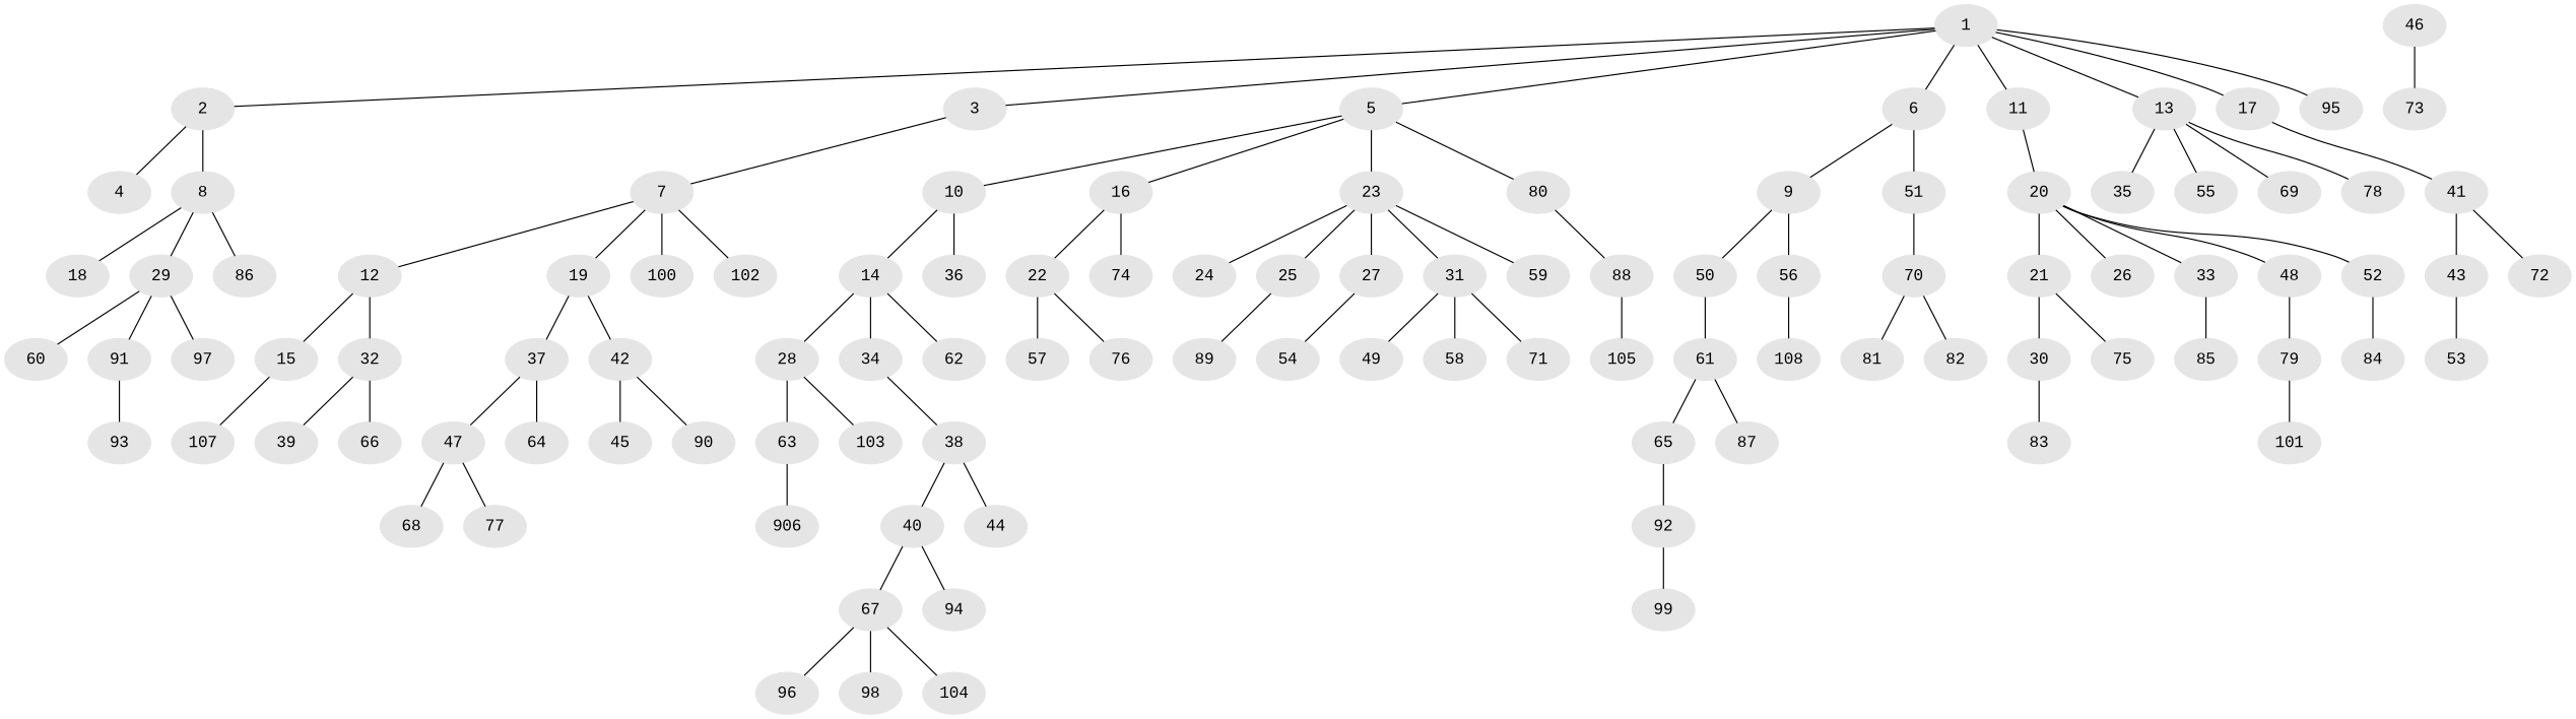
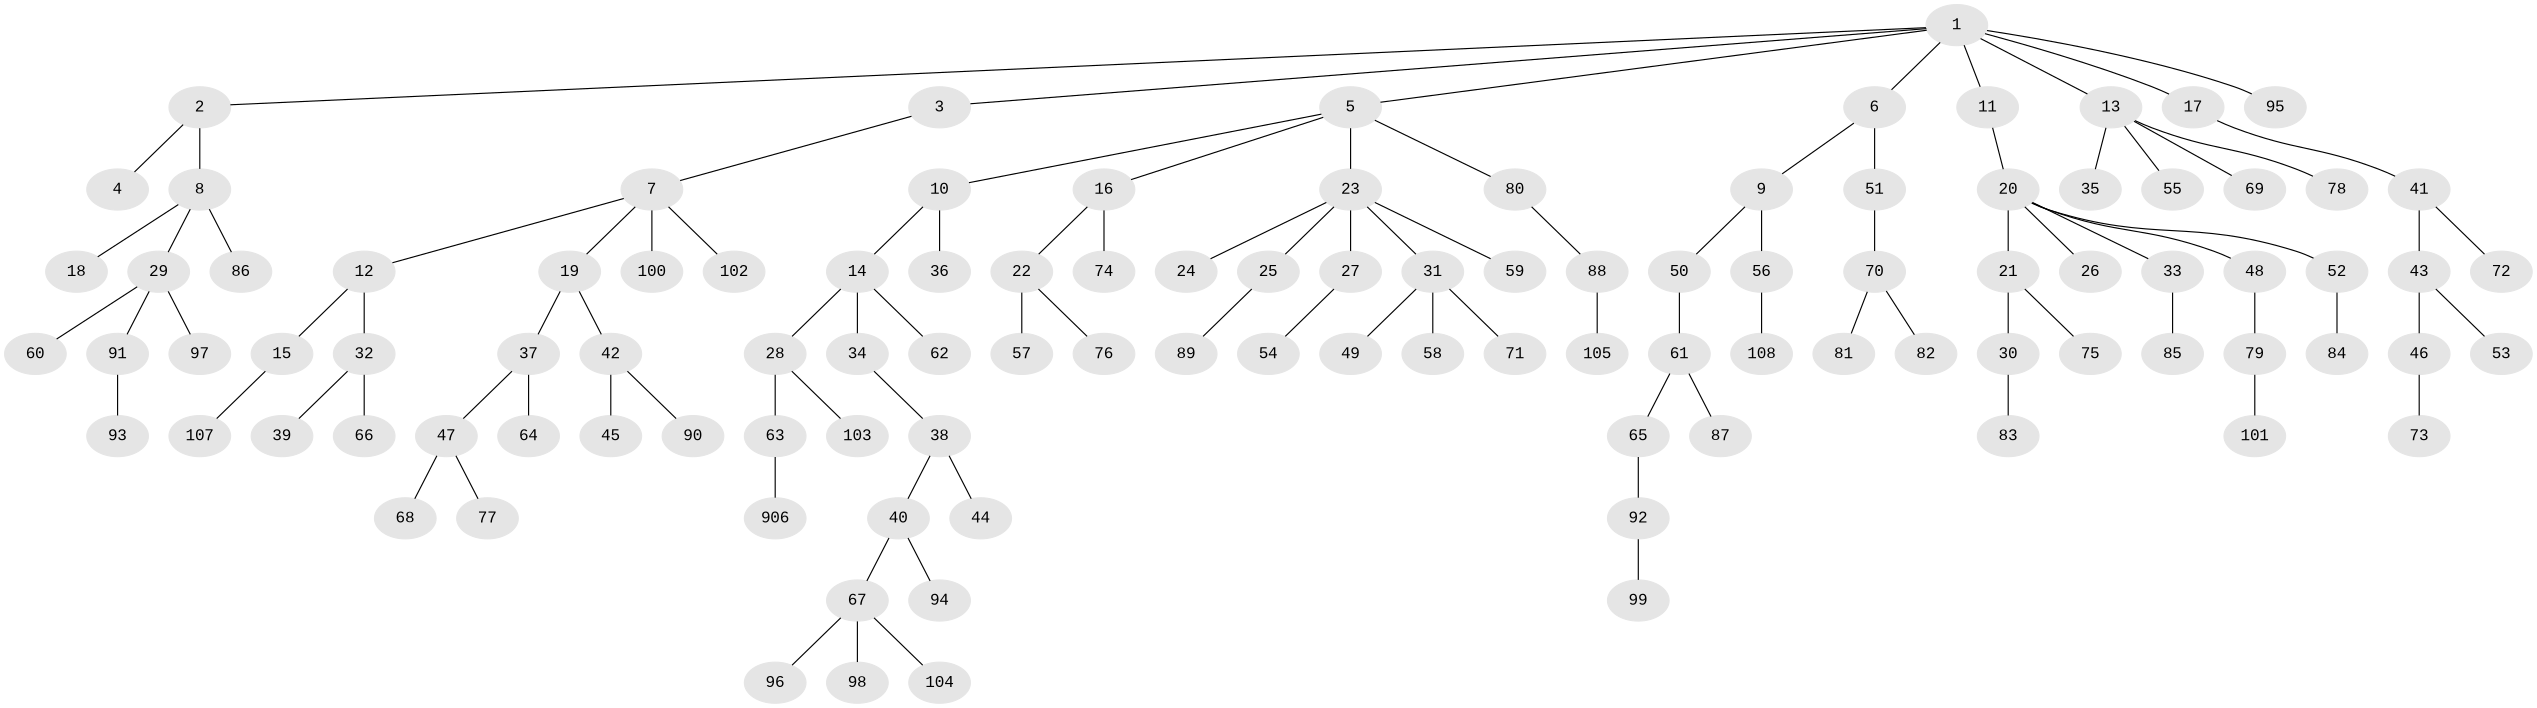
  graph {
    fontname="Liberation Mono"
    node [color=gray90 fontname="Liberation Mono" style=filled]
    edge [fontname="Liberation Mono"]
    1
    2
    3
    5
    6
    11
    13
    17
    95
    4
    8
    7
    10
    16
    23
    80
    9
    51
    20
    35
    55
    69
    78
    41
    18
    29
    86
    12
    19
    100
    102
    14
    36
    22
    74
    24
    25
    27
    31
    59
    88
    50
    56
    70
    15
    32
    37
    42
    60
    91
    97
    61
    108
    28
    34
    62
    21
    26
    33
    48
    52
    107
    39
    66
    63
    103
    38
    57
    76
    43
    72
    47
    64
    45
    90
    30
    75
    85
    79
    84
    83
    89
    54
    49
    58
    71
    n87 [label=906]
    93
    40
    44
    68
    77
    67
    94
    96
    98
    104
    46
    53
    73
    101
    65
    87
    81
    82
    92
    99
    105
    1 -- 2
    1 -- 3
    1 -- 5
    1 -- 6
    1 -- 11
    1 -- 13
    1 -- 17
    1 -- 95
    2 -- 4
    2 -- 8
    3 -- 7
    5 -- 10
    5 -- 16
    5 -- 23
    5 -- 80
    6 -- 9
    6 -- 51
    11 -- 20
    13 -- 35
    13 -- 55
    13 -- 69
    13 -- 78
    17 -- 41
    8 -- 18
    8 -- 29
    8 -- 86
    7 -- 12
    7 -- 19
    7 -- 100
    7 -- 102
    10 -- 14
    10 -- 36
    16 -- 22
    16 -- 74
    23 -- 24
    23 -- 25
    23 -- 27
    23 -- 31
    23 -- 59
    80 -- 88
    9 -- 50
    9 -- 56
    51 -- 70
    20 -- 21
    20 -- 26
    20 -- 33
    20 -- 48
    20 -- 52
    41 -- 43
    41 -- 72
    29 -- 60
    29 -- 91
    29 -- 97
    12 -- 15
    12 -- 32
    19 -- 37
    19 -- 42
    14 -- 28
    14 -- 34
    14 -- 62
    22 -- 57
    22 -- 76
    25 -- 89
    27 -- 54
    31 -- 49
    31 -- 58
    31 -- 71
    88 -- 105
    50 -- 61
    56 -- 108
    70 -- 81
    70 -- 82
    15 -- 107
    32 -- 39
    32 -- 66
    37 -- 47
    37 -- 64
    42 -- 45
    42 -- 90
    91 -- 93
    61 -- 65
    61 -- 87
    28 -- 63
    28 -- 103
    34 -- 38
    21 -- 30
    21 -- 75
    33 -- 85
    48 -- 79
    52 -- 84
    63 -- n87
    38 -- 40
    38 -- 44
+   43 -- 46
    43 -- 53
    47 -- 68
    47 -- 77
    30 -- 83
    79 -- 101
    40 -- 67
    40 -- 94
    67 -- 96
    67 -- 98
    67 -- 104
    46 -- 73
    65 -- 92
    92 -- 99
  }
